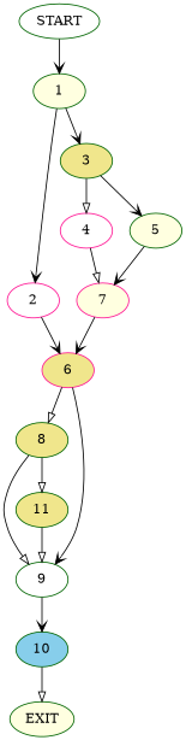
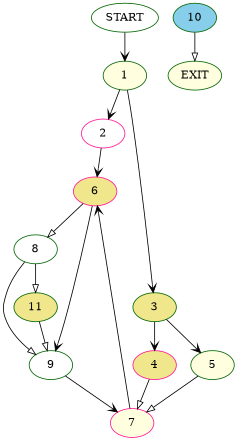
  digraph {
    node [color=darkgreen fillcolor=white style=filled]
    edge [arrowhead=vee]
    n1 [label=START]
    1 [fillcolor=lightyellow]
    2 [color=deeppink]
    3 [fillcolor=khaki]
    n5 [fillcolor=lightyellow label=EXIT]
    6 [color=deeppink fillcolor=khaki]
-   4 [color=deeppink]
+   4 [color=deeppink fillcolor=khaki]
    5 [fillcolor=lightyellow]
-   8 [fillcolor=khaki]
+   8
    9
    7 [color=deeppink fillcolor=lightyellow]
    11 [fillcolor=khaki]
    10 [fillcolor=skyblue]
    n1 -> 1
    1 -> 2
    1 -> 3
    2 -> 6
-   3 -> 4 [arrowhead=onormal]
+   3 -> 4
    3 -> 5
    6 -> 8 [arrowhead=onormal]
    6 -> 9
    4 -> 7 [arrowhead=onormal]
-   5 -> 7
+   5 -> 7 [arrowhead=onormal]
    8 -> 9 [arrowhead=onormal]
    8 -> 11 [arrowhead=onormal]
-   9 -> 10
+   9 -> 7
    7 -> 6
    11 -> 9 [arrowhead=onormal]
    10 -> n5 [arrowhead=onormal]
  }
